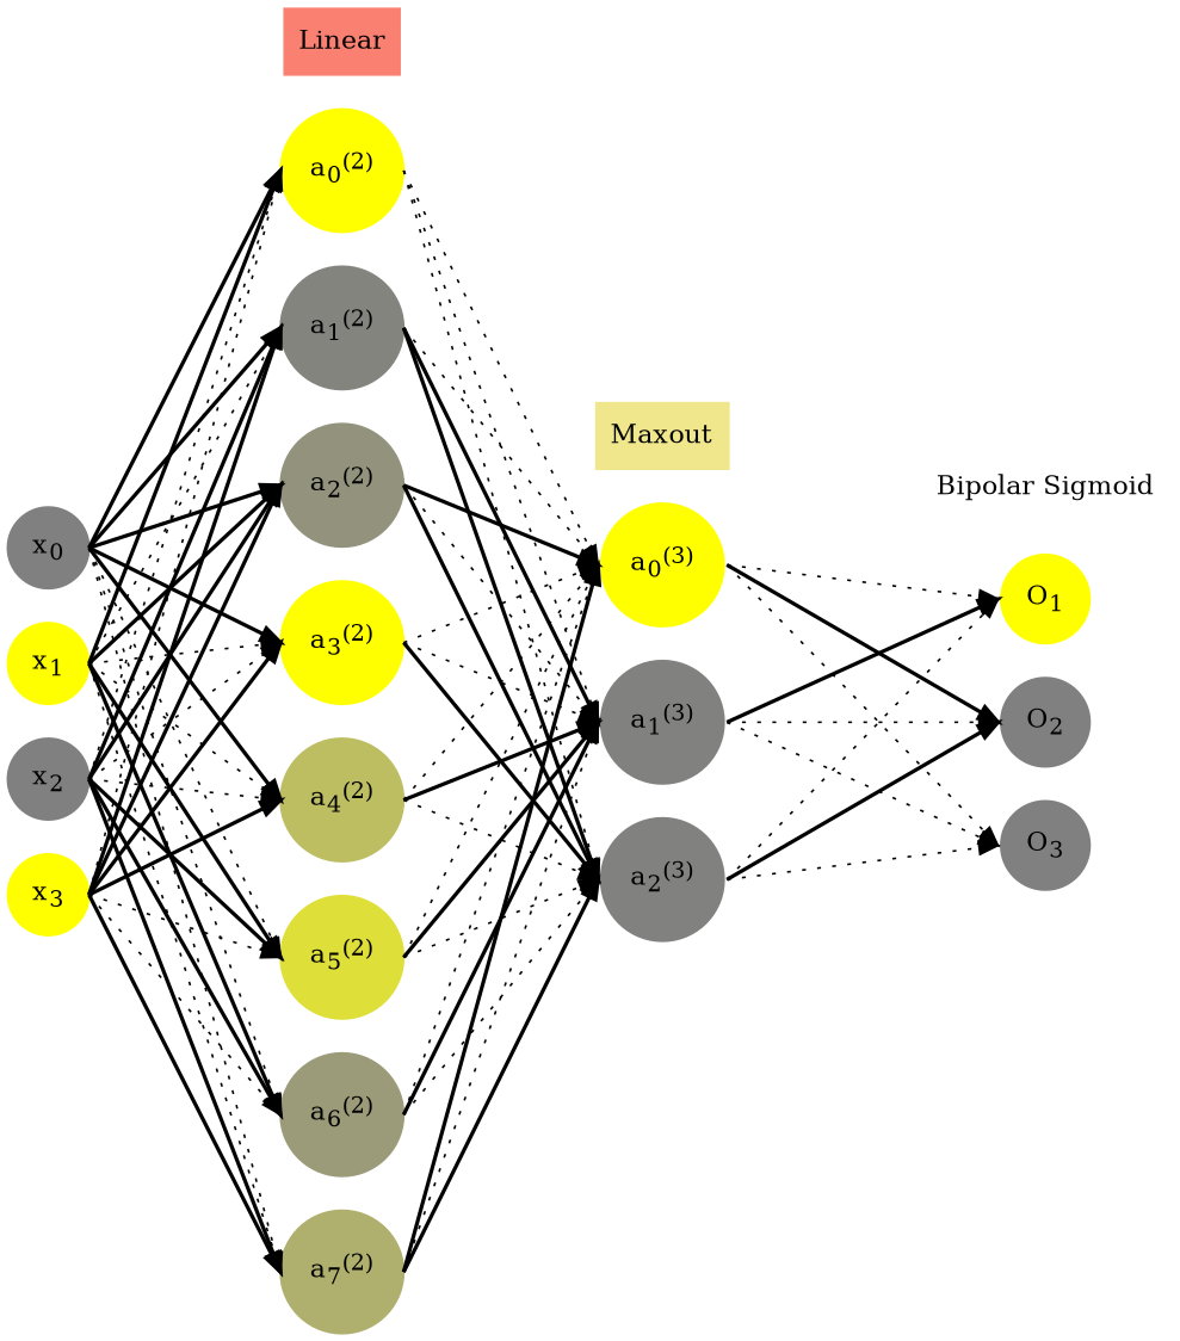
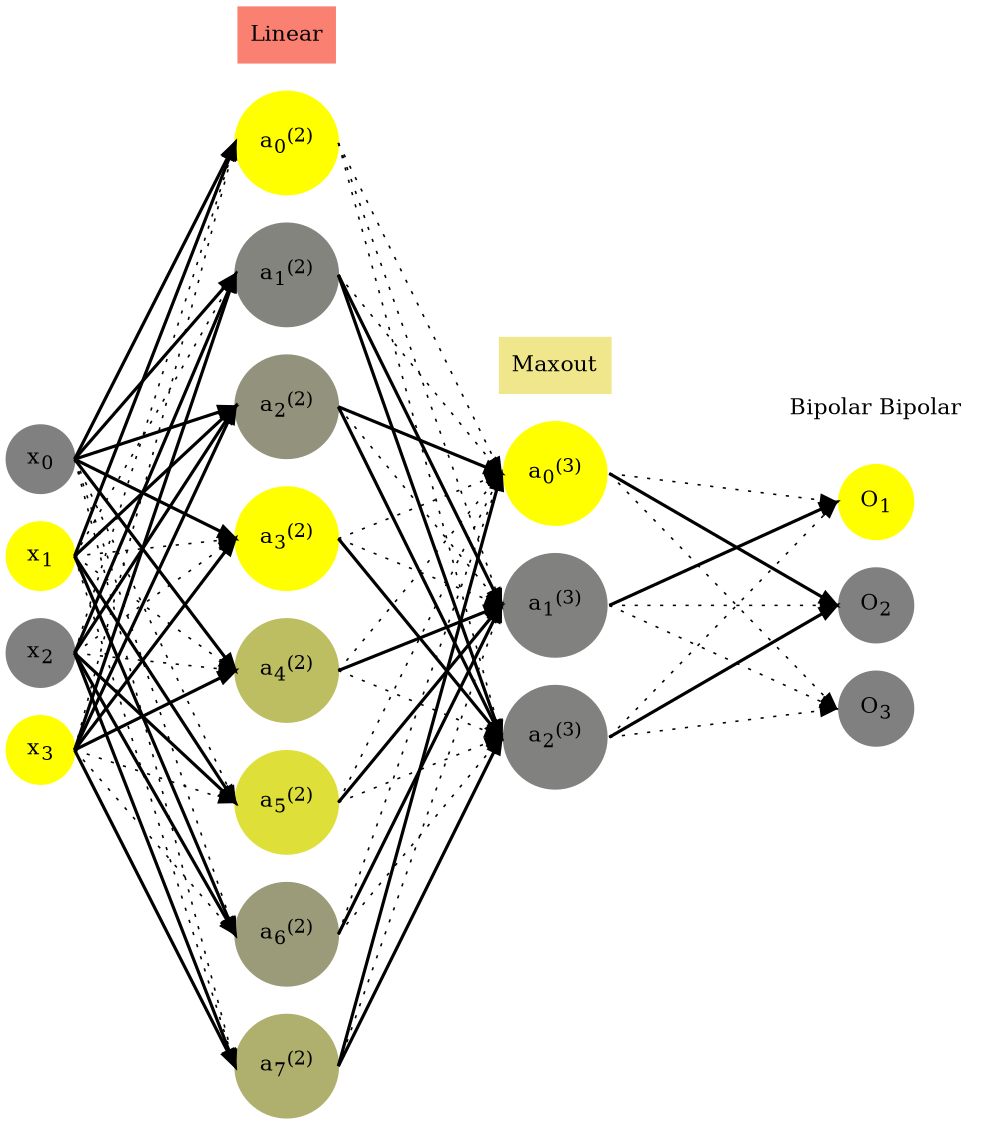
  digraph {
    rankdir=LR
    ranksep=1.4
    splines=false
    node [color="0.1667, 0.0, 0.5" fillcolor="0.1667, 0.0, 0.5" shape=circle style=filled]
    edge [headport=w style=dotted tailport=e]
    n1 [label=<x<sub>0</sub>>]
    n2 [color="0.1667, 1.0, 1.0" fillcolor="0.1667, 1.0, 1.0" label=<x<sub>1</sub>>]
    n3 [label=<x<sub>2</sub>>]
    n4 [color="0.1667, 1.0, 1.0" fillcolor="0.1667, 1.0, 1.0" label=<x<sub>3</sub>>]
    n5 [color="0.1667, 1.207568, 1.103784" fillcolor="0.1667, 1.207568, 1.103784" label=<a<sub>0</sub><sup>(2)</sup>>]
    n6 [color="0.1667, 0.037651, 0.518825" fillcolor="0.1667, 0.037651, 0.518825" label=<a<sub>1</sub><sup>(2)</sup>>]
    n7 [color="0.1667, 0.143833, 0.571917" fillcolor="0.1667, 0.143833, 0.571917" label=<a<sub>2</sub><sup>(2)</sup>>]
    n8 [color="0.1667, 1.632865, 1.316432" fillcolor="0.1667, 1.632865, 1.316432" label=<a<sub>3</sub><sup>(2)</sup>>]
    n9 [color="0.1667, 0.481313, 0.740657" fillcolor="0.1667, 0.481313, 0.740657" label=<a<sub>4</sub><sup>(2)</sup>>]
    n10 [color="0.1667, 0.743904, 0.871952" fillcolor="0.1667, 0.743904, 0.871952" label=<a<sub>5</sub><sup>(2)</sup>>]
    n11 [color="0.1667, 0.216559, 0.608279" fillcolor="0.1667, 0.216559, 0.608279" label=<a<sub>6</sub><sup>(2)</sup>>]
    n12 [color="0.1667, 0.374868, 0.687434" fillcolor="0.1667, 0.374868, 0.687434" label=<a<sub>7</sub><sup>(2)</sup>>]
    n13 [color="0.1667, 1.632518, 1.316259" fillcolor="0.1667, 1.632518, 1.316259" label=<a<sub>0</sub><sup>(3)</sup>>]
    n14 [color="0.1667, 0.010659, 0.505329" fillcolor="0.1667, 0.010659, 0.505329" label=<a<sub>1</sub><sup>(3)</sup>>]
    n15 [color="0.1667, 0.010659, 0.505329" fillcolor="0.1667, 0.010659, 0.505329" label=<a<sub>2</sub><sup>(3)</sup>>]
    n16 [color="0.1667, 1.0, 1.0" fillcolor="0.1667, 1.0, 1.0" label=<O<sub>1</sub>>]
    n17 [label=<O<sub>2</sub>>]
    n18 [label=<O<sub>3</sub>>]
    n19 [label=Linear shape=plaintext fillcolor=salmon color=teal]
    n20 [label=Maxout shape=plaintext fillcolor=khaki color=black]
-   n21 [label="Bipolar Sigmoid" shape=plaintext fillcolor=white color=gray40]
+   n21 [label="Bipolar Bipolar" shape=plaintext fillcolor=white color=gray40]
    subgraph sub_1 {
      n1
    }
    subgraph sub_2 {
      n2
    }
    subgraph sub_3 {
      n3
    }
    subgraph sub_4 {
      n4
    }
    subgraph sub_5 {
      n5
    }
    subgraph sub_6 {
      n6
    }
    subgraph sub_7 {
      n7
    }
    subgraph sub_8 {
      n8
    }
    subgraph sub_9 {
      n9
    }
    subgraph sub_10 {
      n10
    }
    subgraph sub_11 {
      n11
    }
    subgraph sub_12 {
      n12
    }
    subgraph sub_13 {
      n13
    }
    subgraph sub_14 {
      n14
    }
    subgraph sub_15 {
      n15
    }
    subgraph sub_16 {
      n16
    }
    subgraph sub_17 {
      n17
    }
    subgraph sub_18 {
      n18
    }
    subgraph sub_19 {
      rank=same
      n1
      n2
      n3
      n4
    }
    subgraph sub_20 {
      rank=same
      n5
      n6
      n7
      n8
      n9
      n10
      n11
      n12
    }
    subgraph sub_21 {
      rank=same
      n13
      n14
      n15
    }
    subgraph sub_22 {
      rank=same
      n16
      n17
      n18
    }
    subgraph sub_23 {
      rank=same
      n5
      n19
    }
    subgraph sub_24 {
      rank=same
      n13
      n20
    }
    subgraph sub_25 {
      rank=same
      n16
      n21
    }
    n1 -> n2 [style=invis]
    n1 -> n5 [style=bold]
    n1 -> n6 [style=bold]
    n1 -> n7 [style=bold]
    n1 -> n8 [style=bold]
    n1 -> n9 [style=bold]
    n1 -> n10
    n1 -> n11
    n1 -> n12
    n2 -> n3 [style=invis]
    n2 -> n5 [style=bold]
    n2 -> n6
    n2 -> n7 [style=bold]
    n2 -> n8
    n2 -> n9
    n2 -> n10 [style=bold]
    n2 -> n11 [style=bold]
    n2 -> n12
    n3 -> n4 [style=invis]
    n3 -> n5
    n3 -> n6 [style=bold]
    n3 -> n7 [style=bold]
    n3 -> n8
    n3 -> n9
    n3 -> n10 [style=bold]
    n3 -> n11 [style=bold]
    n3 -> n12 [style=bold]
    n4 -> n5
    n4 -> n6 [style=bold]
    n4 -> n7 [style=bold]
    n4 -> n8 [style=bold]
    n4 -> n9 [style=bold]
    n4 -> n10
    n4 -> n11
    n4 -> n12 [style=bold]
    n5 -> n6 [style=invis]
    n5 -> n13
    n5 -> n14
    n5 -> n15
    n6 -> n7 [style=invis]
    n6 -> n13
    n6 -> n14 [style=bold]
    n6 -> n15 [style=bold]
    n7 -> n8 [style=invis]
    n7 -> n13 [style=bold]
    n7 -> n14
    n7 -> n15 [style=bold]
    n8 -> n9 [style=invis]
    n8 -> n13
    n8 -> n14
    n8 -> n15 [style=bold]
    n9 -> n10 [style=invis]
    n9 -> n13
    n9 -> n14 [style=bold]
    n9 -> n15
    n10 -> n11 [style=invis]
    n10 -> n13
    n10 -> n14 [style=bold]
    n10 -> n15
    n11 -> n12 [style=invis]
    n11 -> n13
    n11 -> n14 [style=bold]
    n11 -> n15
    n12 -> n13 [style=bold]
    n12 -> n14
    n12 -> n15 [style=bold]
    n13 -> n14 [style=invis]
    n13 -> n16
    n13 -> n17 [style=bold]
    n13 -> n18
    n14 -> n15 [style=invis]
    n14 -> n16 [style=bold]
    n14 -> n17
    n14 -> n18
    n15 -> n16
    n15 -> n17 [style=bold]
    n15 -> n18
    n16 -> n17 [style=invis]
    n17 -> n18 [style=invis]
    n19 -> n5 [style=invis]
    n20 -> n13 [style=invis]
    n21 -> n16 [style=invis]
  }
